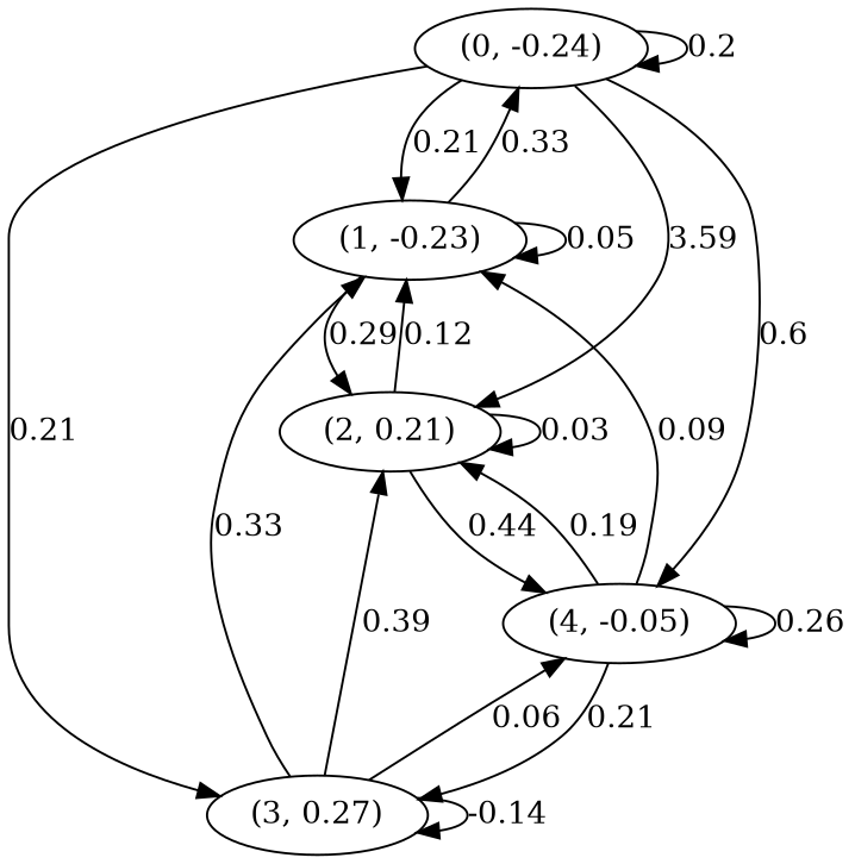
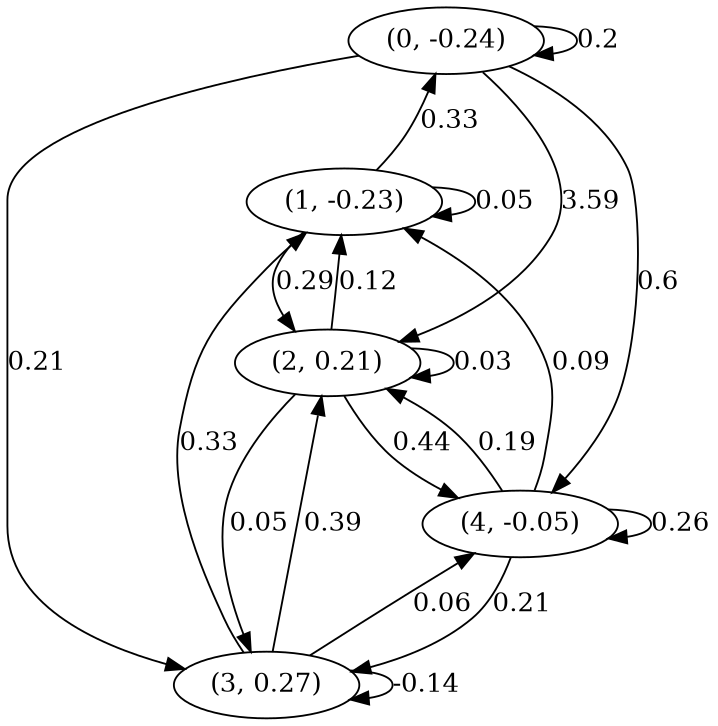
  digraph {
    n1 [label="(0, -0.24)"]
    n2 [label="(1, -0.23)"]
    n3 [label="(2, 0.21)"]
    n4 [label="(3, 0.27)"]
    n5 [label="(4, -0.05)"]
    n1 -> n1 [label=0.2]
-   n1 -> n2 [label=0.21]
    n1 -> n3 [label=3.59]
    n1 -> n4 [label=0.21]
    n1 -> n5 [label=0.6]
    n2 -> n1 [label=0.33]
    n2 -> n2 [label=0.05]
    n2 -> n3 [label=0.29]
    n3 -> n2 [label=0.12]
    n3 -> n3 [label=0.03]
+   n3 -> n4 [label=0.05]
    n3 -> n5 [label=0.44]
    n4 -> n2 [label=0.33]
    n4 -> n3 [label=0.39]
    n4 -> n4 [label=-0.14]
    n4 -> n5 [label=0.06]
    n5 -> n2 [label=0.09]
    n5 -> n3 [label=0.19]
    n5 -> n4 [label=0.21]
    n5 -> n5 [label=0.26]
  }
